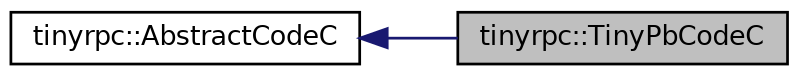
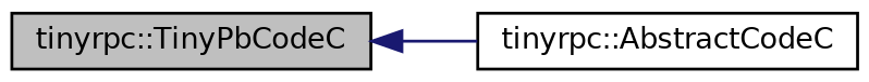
  digraph {
    rankdir=LR
    node [color=black fontname=Helvetica fontsize=10 shape=record style=filled]
    n1 [fillcolor=grey75 fontcolor=black height=0.2 label="tinyrpc::TinyPbCodeC" width=0.4]
    n2 [fillcolor=white height=0.2 label="tinyrpc::AbstractCodeC" width=0.4]
-   n2 -> n1 [color=midnightblue dir=back fontname=Helvetica fontsize=10 labelfontname=Helvetica labelfontsize=10 style=solid]
+   n1 -> n2 [color=midnightblue dir=back fontname=Helvetica fontsize=10 labelfontname=Helvetica labelfontsize=10 style=solid]
  }
